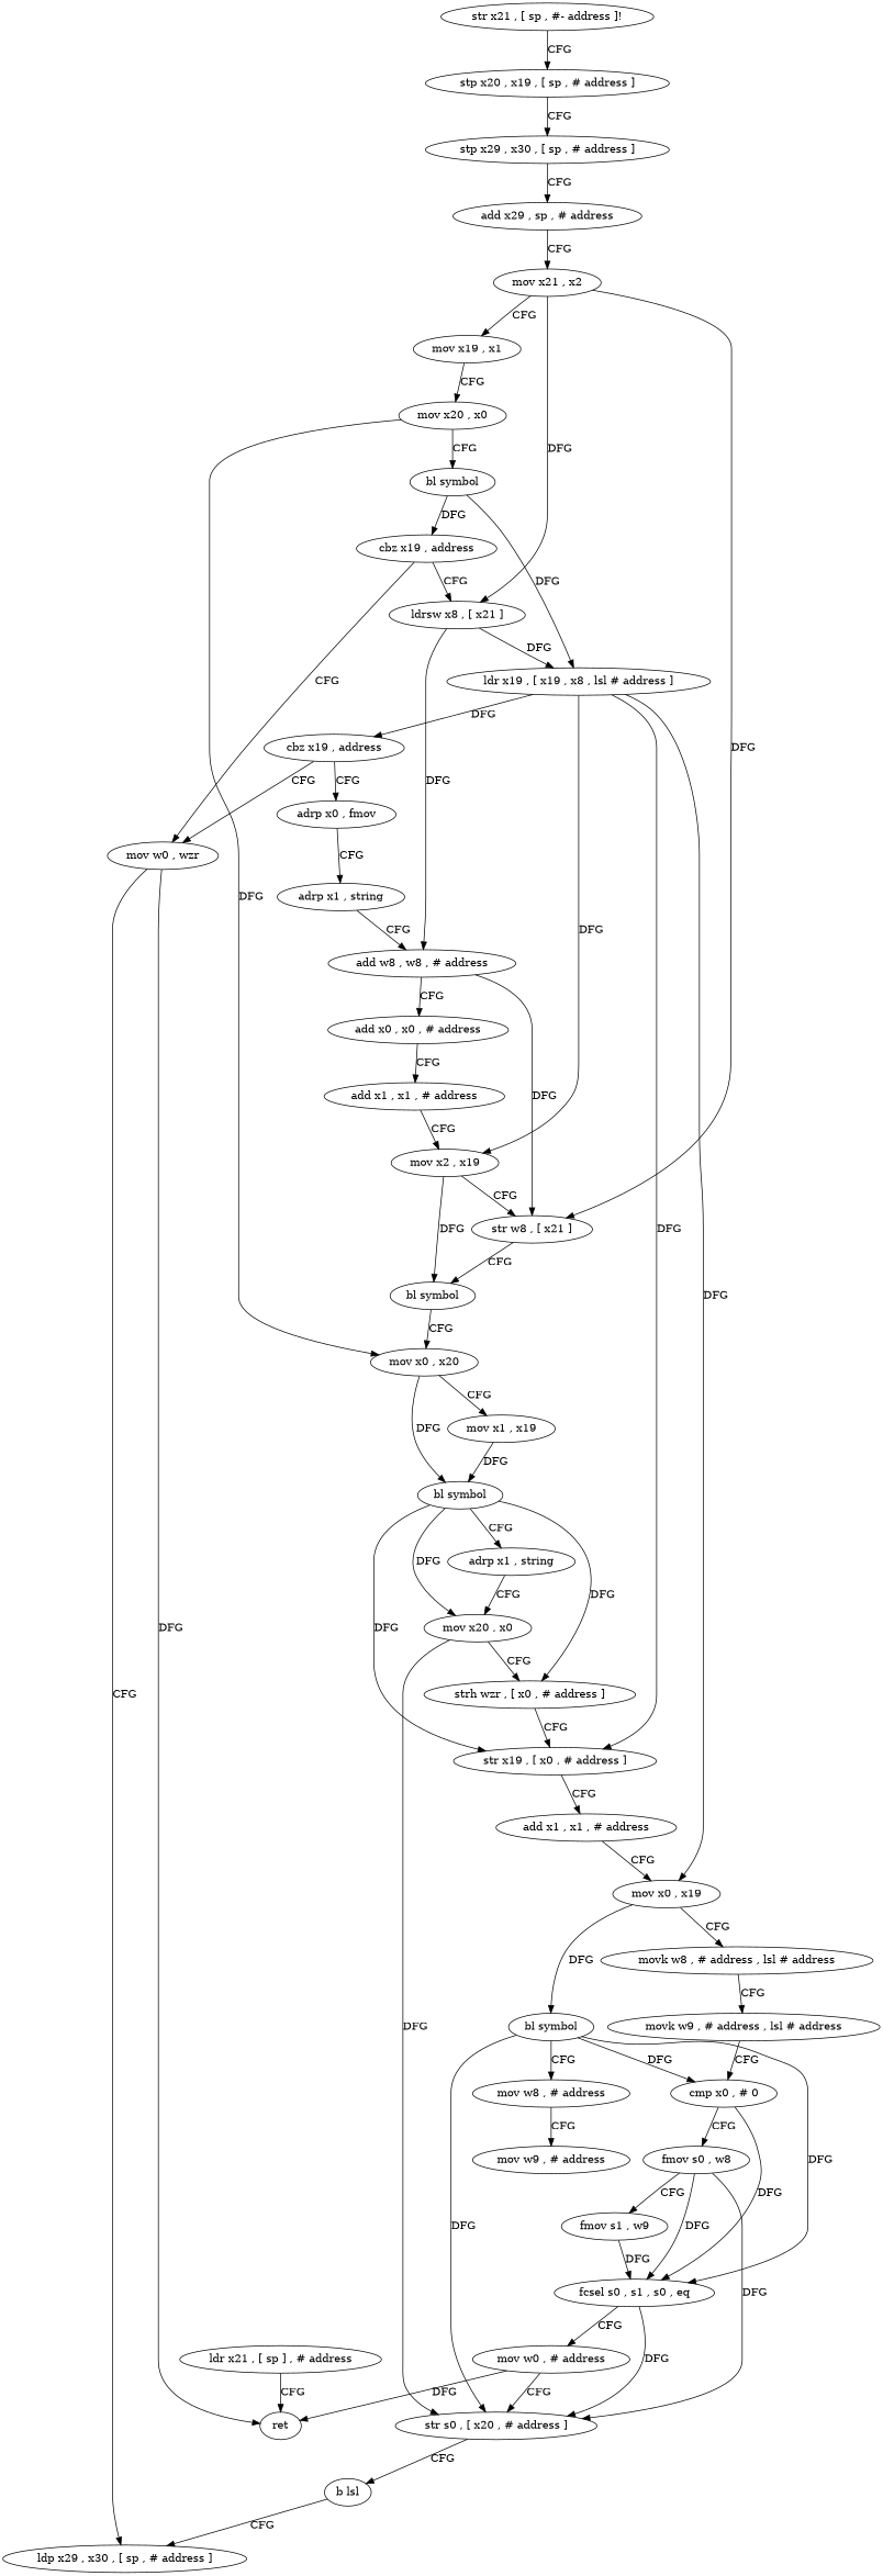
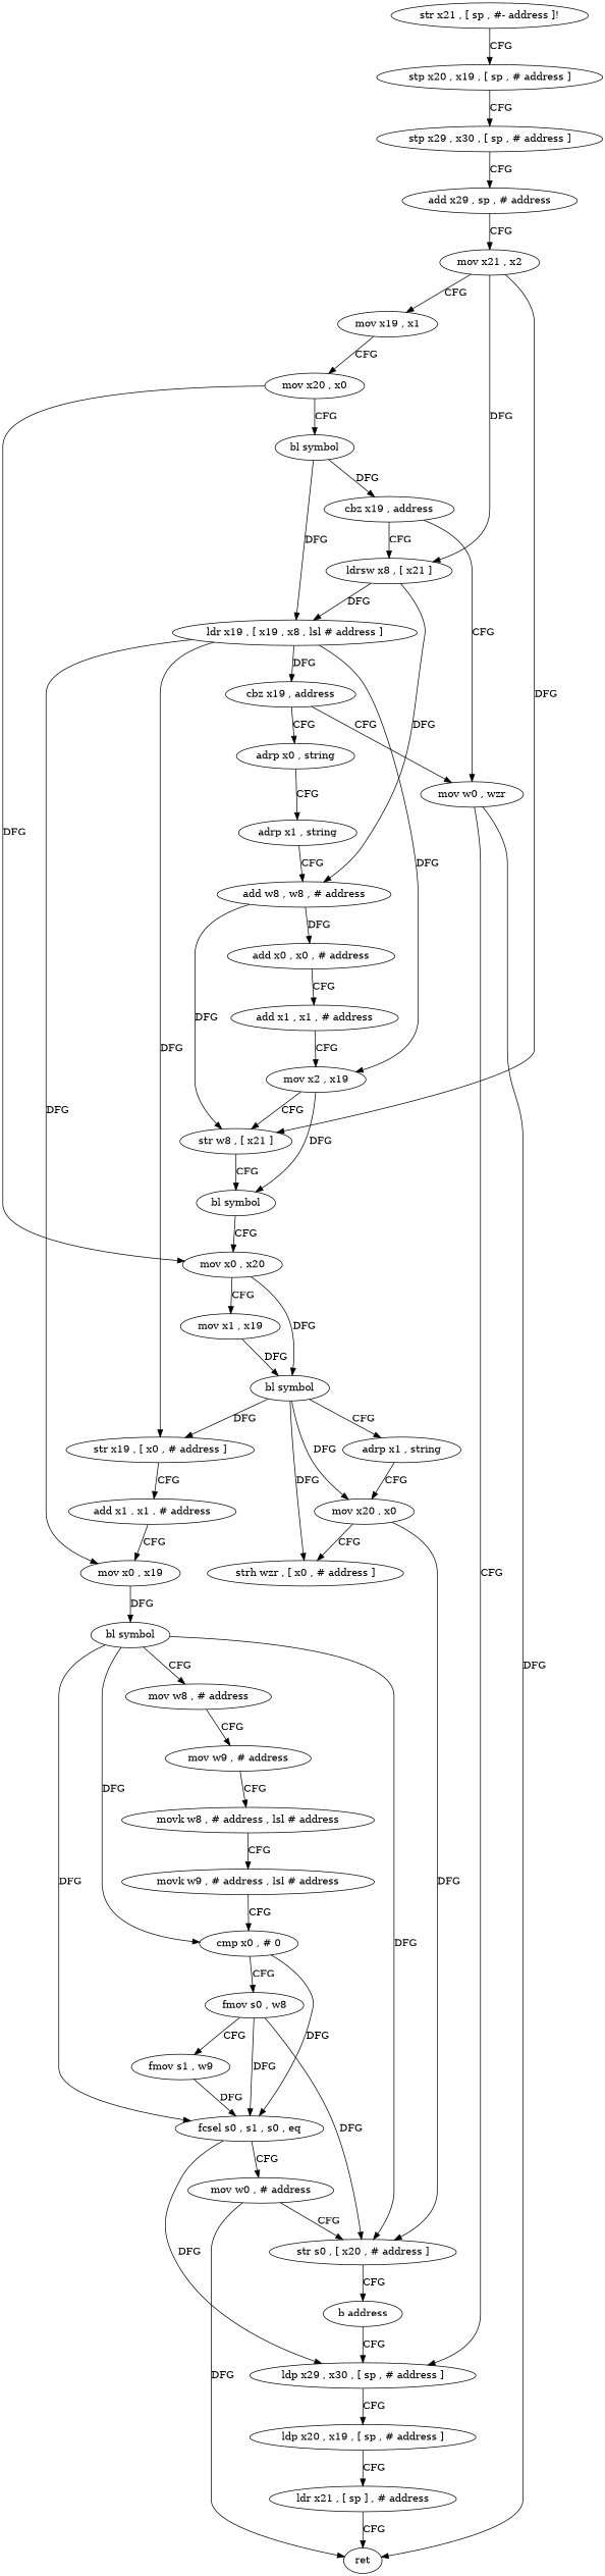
  digraph {
    n1 [label="str x21 , [ sp , #- address ]!"]
    n2 [label="stp x20 , x19 , [ sp , # address ]"]
    n3 [label="stp x29 , x30 , [ sp , # address ]"]
    n4 [label="add x29 , sp , # address"]
    n5 [label="mov x21 , x2"]
    n6 [label="mov x19 , x1"]
    n7 [label="ldrsw x8 , [ x21 ]"]
    n8 [label="str w8 , [ x21 ]"]
    n9 [label="mov x20 , x0"]
    n10 [label="ldr x19 , [ x19 , x8 , lsl # address ]"]
    n11 [label="add w8 , w8 , # address"]
    n12 [label="bl symbol"]
    n13 [label="bl symbol"]
    n14 [label="mov x0 , x20"]
    n15 [label="cbz x19 , address"]
    n16 [label="mov x1 , x19"]
    n17 [label="bl symbol"]
    n18 [label="mov w0 , wzr"]
    n19 [label="cbz x19 , address"]
    n20 [label="mov x2 , x19"]
    n21 [label="str x19 , [ x0 , # address ]"]
    n22 [label="mov x0 , x19"]
    n23 [label="ldp x29 , x30 , [ sp , # address ]"]
    n24 [label=ret]
+   n25 [label="ldp x20 , x19 , [ sp , # address ]"]
    n26 [label="add x0 , x0 , # address"]
    n27 [label="ldr x21 , [ sp ] , # address"]
-   n28 [label="adrp x0 , fmov"]
+   n28 [label="adrp x0 , string"]
    n29 [label="add x1 , x1 , # address"]
    n30 [label="bl symbol"]
    n31 [label="adrp x1 , string"]
    n32 [label="add x1 , x1 , # address"]
    n33 [label="adrp x1 , string"]
    n34 [label="mov x20 , x0"]
    n35 [label="strh wzr , [ x0 , # address ]"]
    n36 [label="str s0 , [ x20 , # address ]"]
-   n37 [label="b lsl"]
+   n37 [label="b address"]
    n38 [label="mov w8 , # address"]
    n39 [label="cmp x0 , # 0"]
    n40 [label="fcsel s0 , s1 , s0 , eq"]
    n41 [label="mov w9 , # address"]
    n42 [label="fmov s0 , w8"]
    n43 [label="mov w0 , # address"]
    n44 [label="movk w8 , # address , lsl # address"]
    n45 [label="movk w9 , # address , lsl # address"]
    n46 [label="fmov s1 , w9"]
    n1 -> n2 [label=CFG]
    n2 -> n3 [label=CFG]
    n3 -> n4 [label=CFG]
    n4 -> n5 [label=CFG]
    n5 -> n6 [label=CFG]
    n5 -> n7 [label=DFG]
    n5 -> n8 [label=DFG]
    n6 -> n9 [label=CFG]
    n7 -> n10 [label=DFG]
    n7 -> n11 [label=DFG]
    n8 -> n12 [label=CFG]
    n9 -> n13 [label=CFG]
    n9 -> n14 [label=DFG]
    n10 -> n19 [label=DFG]
    n10 -> n20 [label=DFG]
    n10 -> n21 [label=DFG]
    n10 -> n22 [label=DFG]
    n11 -> n8 [label=DFG]
-   n11 -> n26 [label=CFG]
+   n11 -> n26 [label=DFG]
    n12 -> n14 [label=CFG]
    n13 -> n10 [label=DFG]
    n13 -> n15 [label=DFG]
    n14 -> n16 [label=CFG]
    n14 -> n17 [label=DFG]
    n15 -> n7 [label=CFG]
    n15 -> n18 [label=CFG]
    n16 -> n17 [label=DFG]
    n17 -> n21 [label=DFG]
    n17 -> n33 [label=CFG]
    n17 -> n34 [label=DFG]
    n17 -> n35 [label=DFG]
    n18 -> n23 [label=CFG]
    n18 -> n24 [label=DFG]
    n19 -> n18 [label=CFG]
    n19 -> n28 [label=CFG]
    n20 -> n8 [label=CFG]
    n20 -> n12 [label=DFG]
    n21 -> n29 [label=CFG]
    n22 -> n30 [label=DFG]
+   n23 -> n25 [label=CFG]
+   n25 -> n27 [label=CFG]
    n26 -> n32 [label=CFG]
    n27 -> n24 [label=CFG]
    n28 -> n31 [label=CFG]
    n29 -> n22 [label=CFG]
    n30 -> n36 [label=DFG]
    n30 -> n38 [label=CFG]
    n30 -> n39 [label=DFG]
    n30 -> n40 [label=DFG]
    n31 -> n11 [label=CFG]
    n32 -> n20 [label=CFG]
    n33 -> n34 [label=CFG]
    n34 -> n35 [label=CFG]
    n34 -> n36 [label=DFG]
-   n35 -> n21 [label=CFG]
    n36 -> n37 [label=CFG]
    n37 -> n23 [label=CFG]
    n38 -> n41 [label=CFG]
    n39 -> n40 [label=DFG]
    n39 -> n42 [label=CFG]
-   n40 -> n36 [label=DFG]
+   n40 -> n23 [label=DFG]
    n40 -> n43 [label=CFG]
-   n22 -> n44 [label=CFG]
+   n41 -> n44 [label=CFG]
    n42 -> n36 [label=DFG]
    n42 -> n40 [label=DFG]
    n42 -> n46 [label=CFG]
    n43 -> n24 [label=DFG]
    n43 -> n36 [label=CFG]
    n44 -> n45 [label=CFG]
    n45 -> n39 [label=CFG]
    n46 -> n40 [label=DFG]
  }
